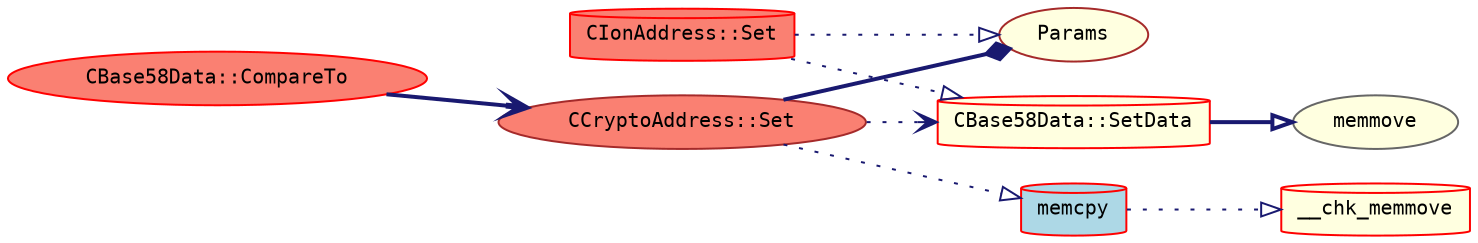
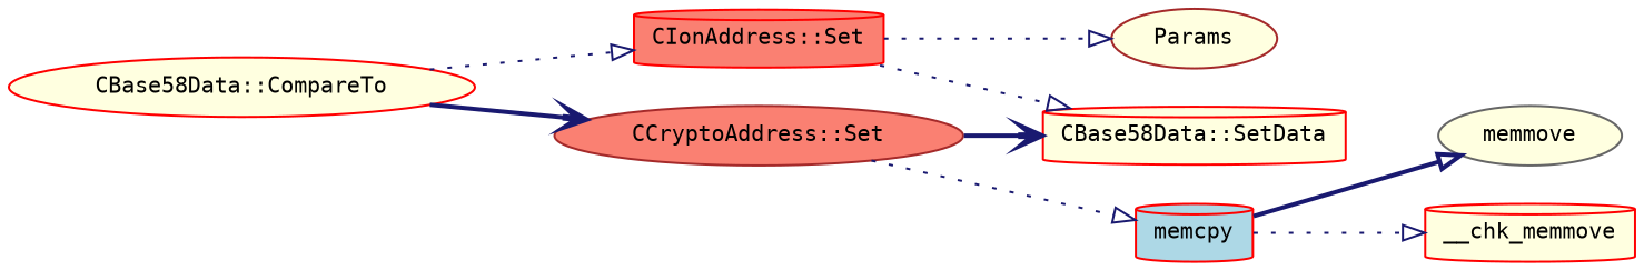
  digraph {
    fontname="DejaVu Sans Mono"
    rankdir=LR
    node [color=red fillcolor=lightyellow fontname="DejaVu Sans Mono" fontsize=10 shape=ellipse style=filled]
    edge [arrowhead=onormal color=midnightblue fontname="DejaVu Sans Mono" fontsize=10 labelfontname=Helvetica labelfontsize=10 style=dotted]
-   n1 [fillcolor=salmon fontcolor=black height=0.2 label="CBase58Data::CompareTo" width=0.4]
+   n1 [fontcolor=black height=0.2 label="CBase58Data::CompareTo" width=0.4]
    n2 [fillcolor=salmon height=0.2 label="CIonAddress::Set" shape=cylinder width=0.4]
    n3 [color=brown fillcolor=salmon height=0.2 label="CCryptoAddress::Set" width=0.4]
    n4 [height=0.2 label="CBase58Data::SetData" shape=cylinder width=0.4]
    n5 [color=brown height=0.2 label=Params width=0.4]
    n6 [fillcolor=lightblue height=0.2 label=memcpy shape=cylinder width=0.4]
    n7 [color=gray40 height=0.2 label=memmove width=0.4]
    n8 [height=0.2 label=__chk_memmove shape=cylinder width=0.4]
+   n1 -> n2
    n1 -> n3 [arrowhead=vee style=bold]
    n2 -> n4
    n2 -> n5
-   n3 -> n4 [arrowhead=vee]
-   n3 -> n5 [arrowhead=diamond style=bold]
+   n3 -> n4 [arrowhead=vee style=bold]
    n3 -> n6
-   n4 -> n7 [style=bold]
+   n6 -> n7 [style=bold]
    n6 -> n8
  }
